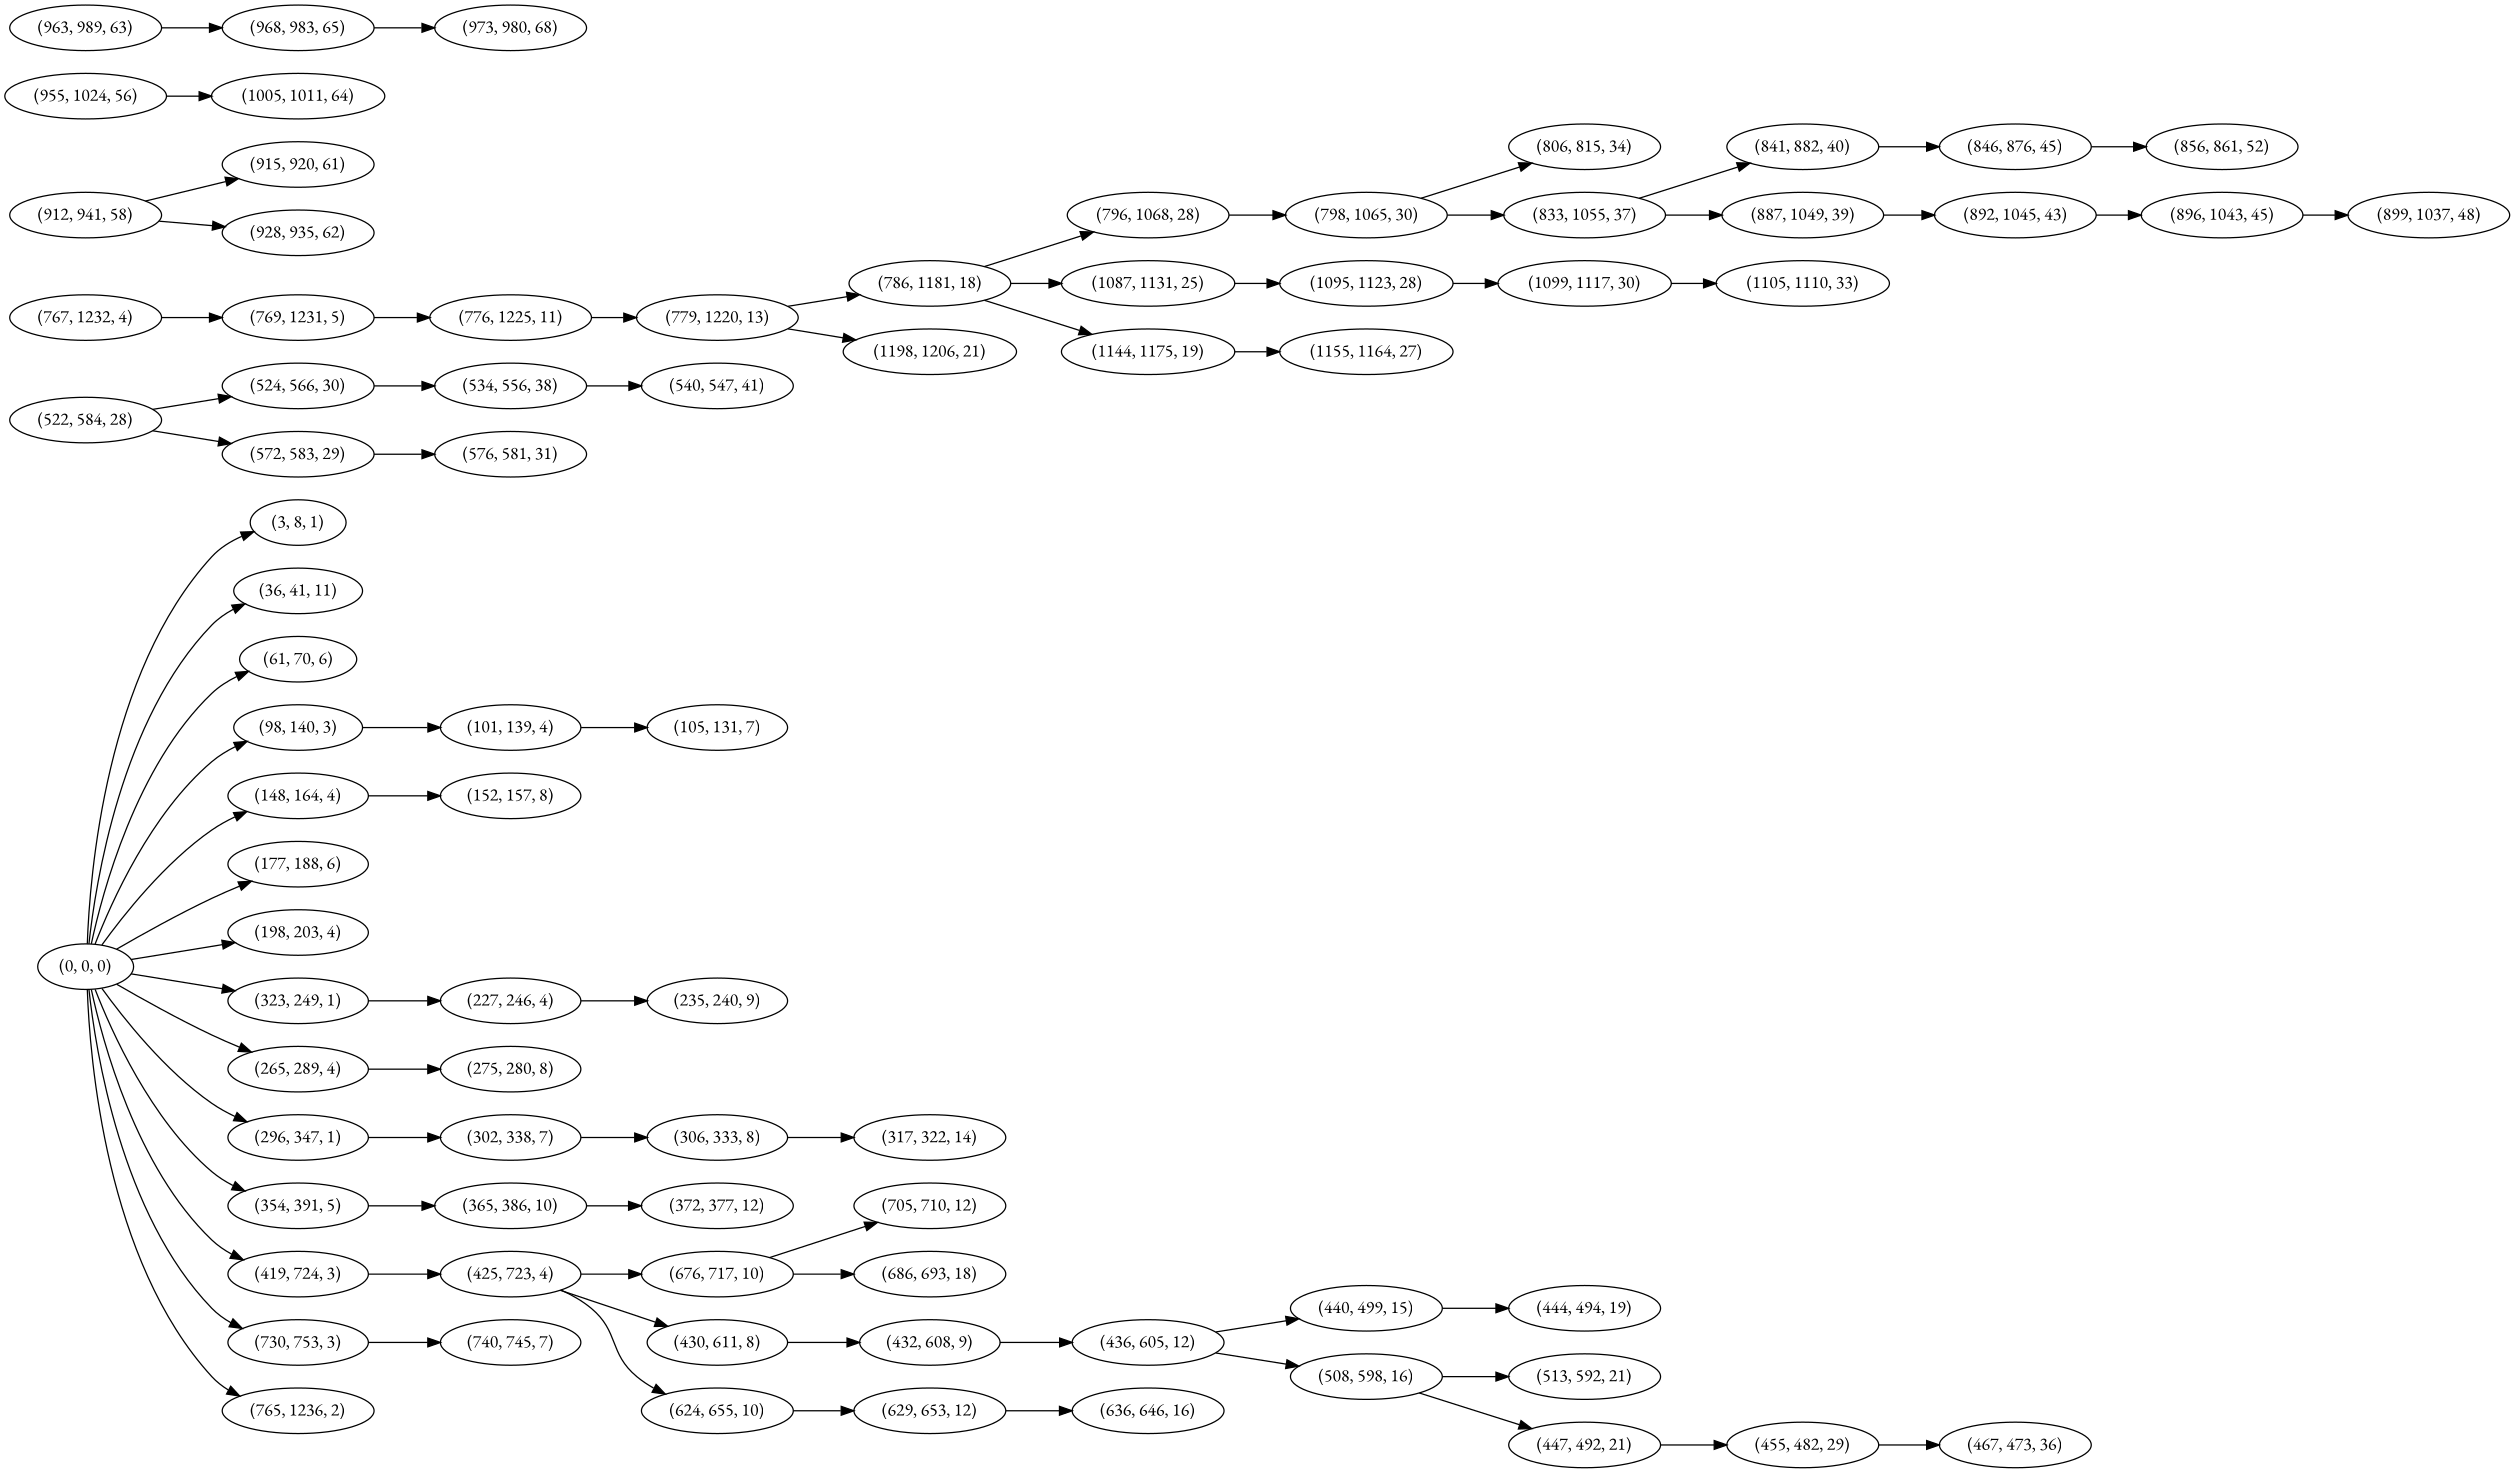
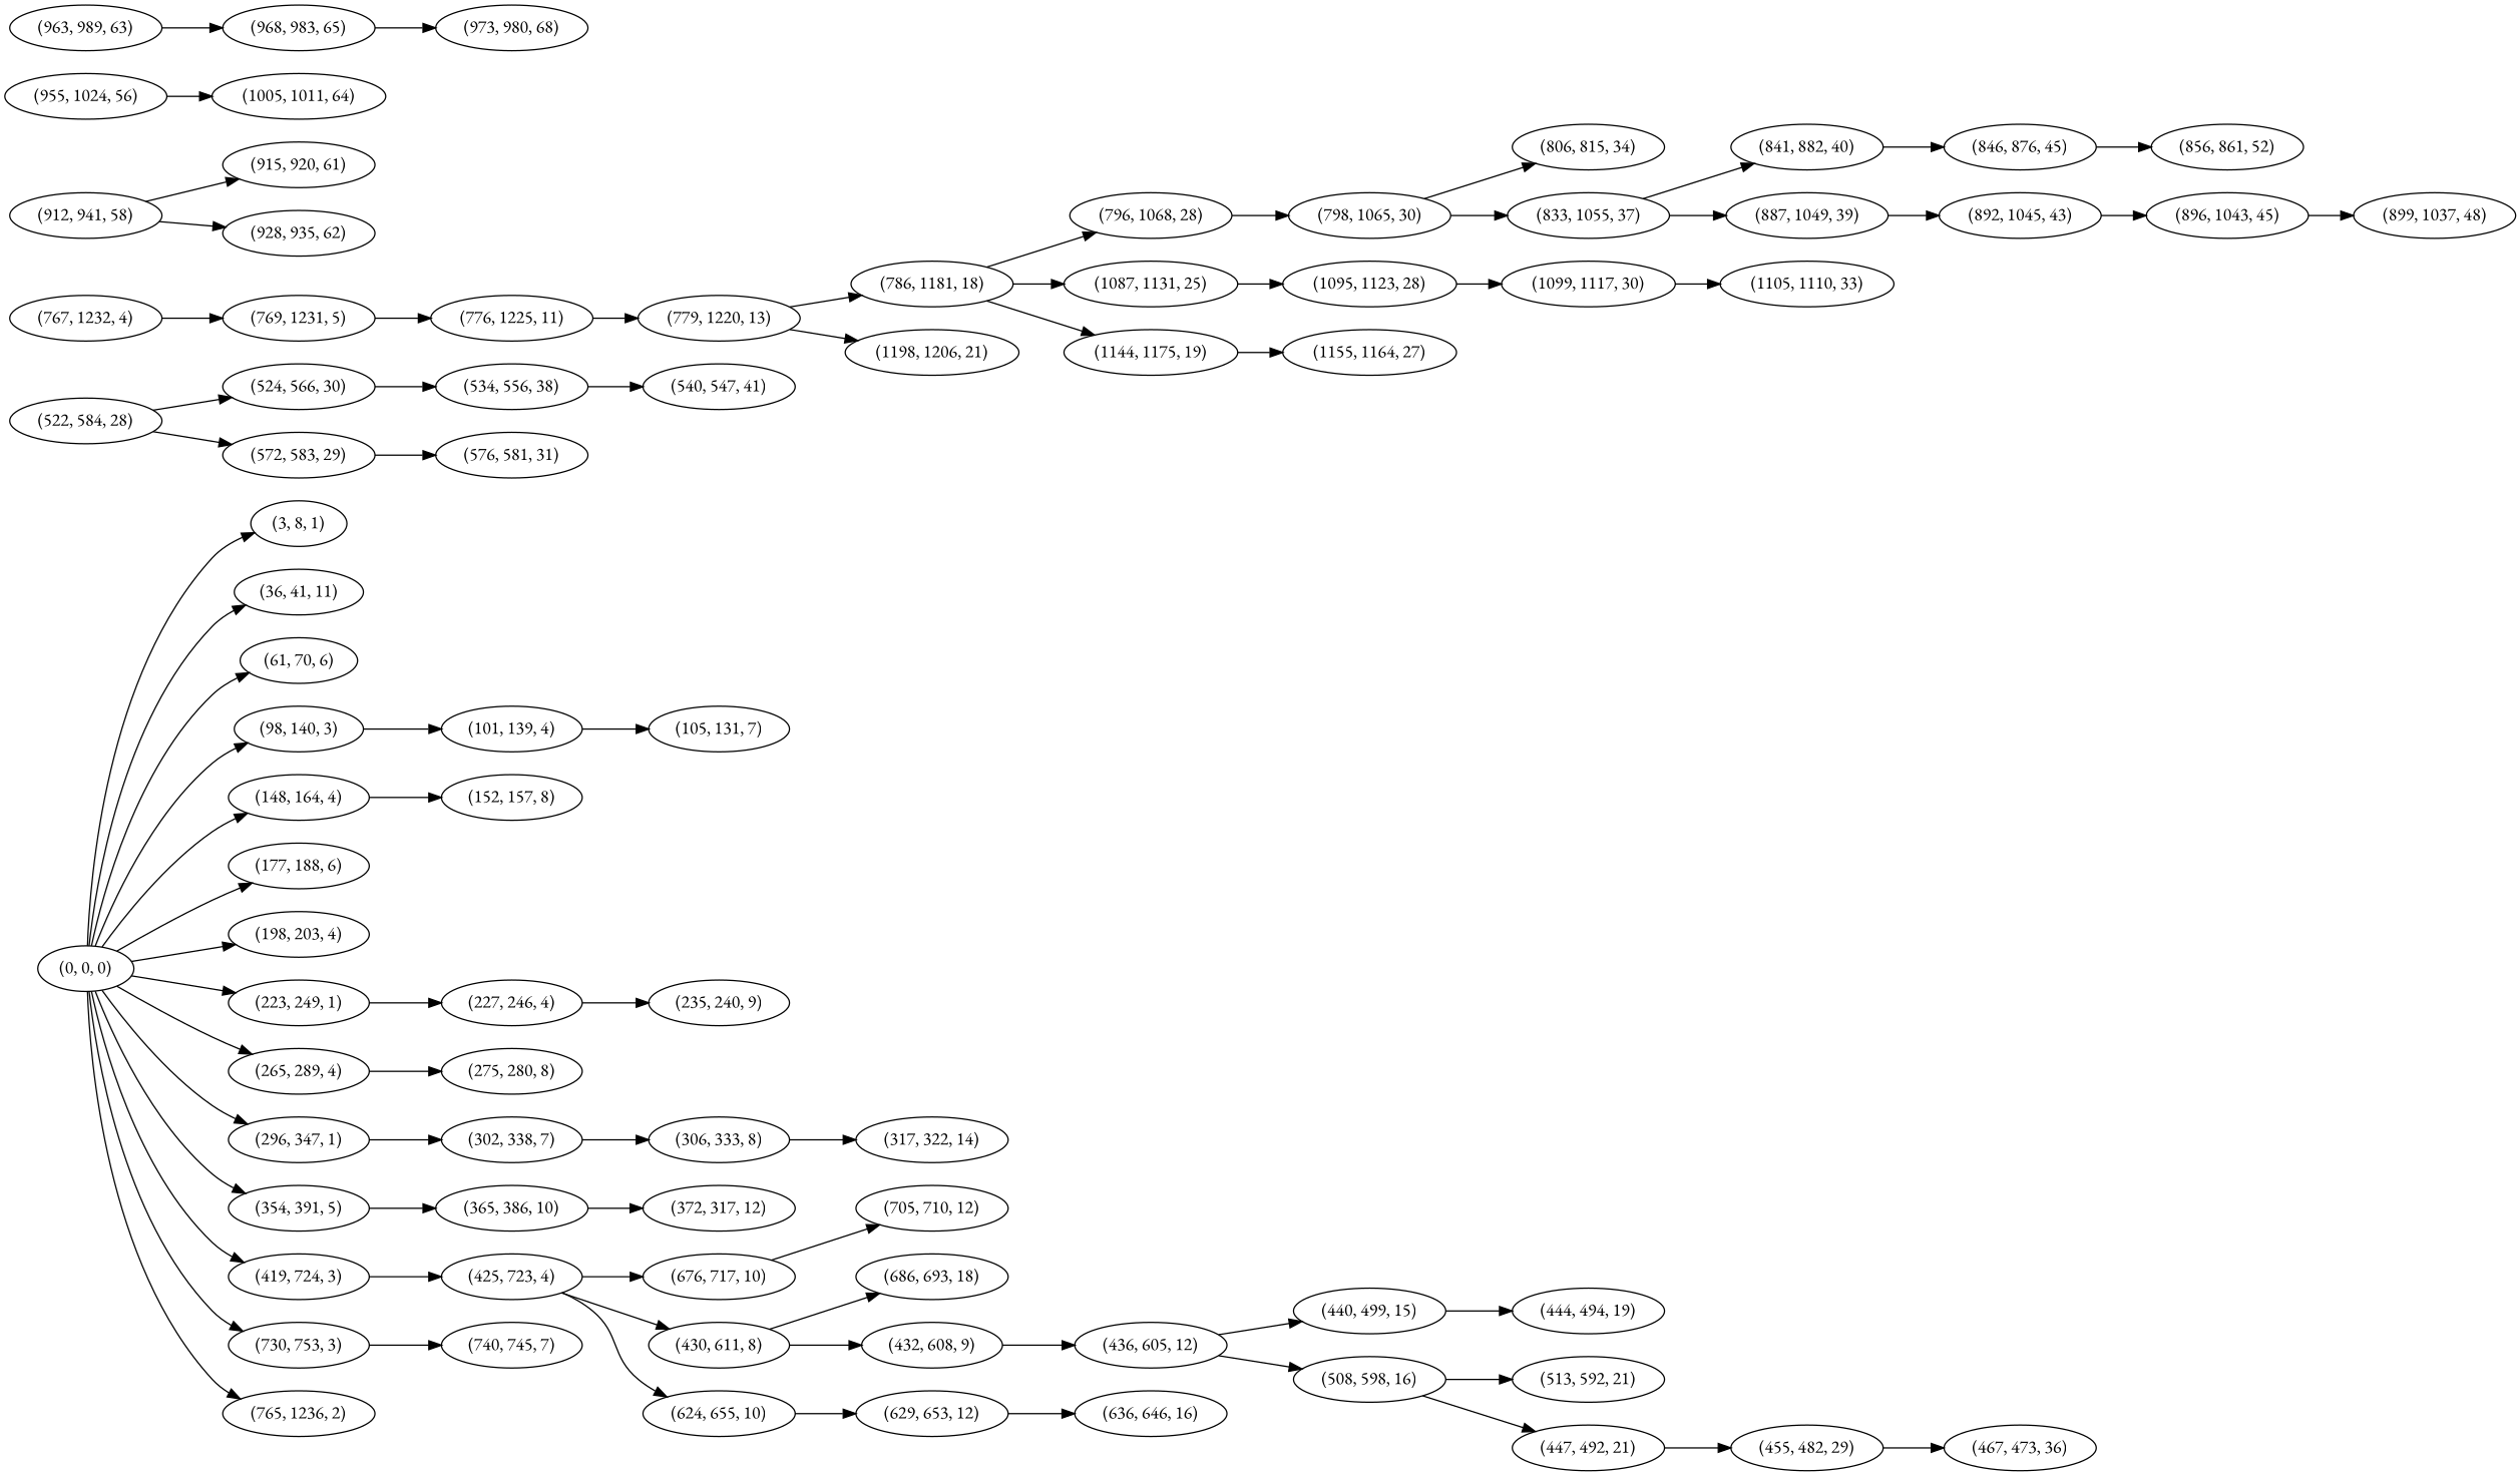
  digraph {
    fontname="EB Garamond"
    rankdir=LR
    node [fontname="EB Garamond"]
    edge [fontname="EB Garamond"]
    "(0, 0, 0)"
    "(3, 8, 1)"
    "(36, 41, 11)"
    "(61, 70, 6)"
    "(98, 140, 3)"
    "(148, 164, 4)"
    "(177, 188, 6)"
    "(198, 203, 4)"
-   "(223, 249, 1)" [label="(323, 249, 1)"]
+   "(223, 249, 1)"
    "(265, 289, 4)"
    "(296, 347, 1)"
    "(354, 391, 5)"
    "(419, 724, 3)"
    "(730, 753, 3)"
    "(765, 1236, 2)"
    "(101, 139, 4)"
    "(152, 157, 8)"
    "(227, 246, 4)"
    "(275, 280, 8)"
    "(302, 338, 7)"
    "(365, 386, 10)"
    "(425, 723, 4)"
    "(740, 745, 7)"
    "(105, 131, 7)"
    "(235, 240, 9)"
    "(306, 333, 8)"
    "(317, 322, 14)"
-   "(372, 377, 12)"
+   "(372, 377, 12)" [label="(372, 317, 12)"]
    "(430, 611, 8)"
    "(624, 655, 10)"
    "(676, 717, 10)"
    "(432, 608, 9)"
    "(629, 653, 12)"
    "(686, 693, 18)"
    "(705, 710, 12)"
    "(436, 605, 12)"
    "(440, 499, 15)"
    "(508, 598, 16)"
    "(444, 494, 19)"
    "(447, 492, 21)"
    "(513, 592, 21)"
    "(455, 482, 29)"
    "(467, 473, 36)"
    "(522, 584, 28)"
    "(524, 566, 30)"
    "(572, 583, 29)"
    "(534, 556, 38)"
    "(576, 581, 31)"
    "(540, 547, 41)"
    "(636, 646, 16)"
    "(767, 1232, 4)"
    "(769, 1231, 5)"
    "(776, 1225, 11)"
    "(779, 1220, 13)"
    "(786, 1181, 18)"
    "(1198, 1206, 21)"
    "(796, 1068, 28)"
    "(1087, 1131, 25)"
    "(1144, 1175, 19)"
    "(798, 1065, 30)"
    "(1095, 1123, 28)"
    "(1155, 1164, 27)"
    "(806, 815, 34)"
    "(833, 1055, 37)"
    "(841, 882, 40)"
    "(887, 1049, 39)"
    "(846, 876, 45)"
    "(892, 1045, 43)"
    "(856, 861, 52)"
    "(896, 1043, 45)"
    "(899, 1037, 48)"
    "(912, 941, 58)"
    "(915, 920, 61)"
    "(928, 935, 62)"
    "(955, 1024, 56)"
    "(1005, 1011, 64)"
    "(963, 989, 63)"
    "(968, 983, 65)"
    "(973, 980, 68)"
    "(1099, 1117, 30)"
    "(1105, 1110, 33)"
    "(0, 0, 0)" -> "(3, 8, 1)"
    "(0, 0, 0)" -> "(36, 41, 11)"
    "(0, 0, 0)" -> "(61, 70, 6)"
    "(0, 0, 0)" -> "(98, 140, 3)"
    "(0, 0, 0)" -> "(148, 164, 4)"
    "(0, 0, 0)" -> "(177, 188, 6)"
    "(0, 0, 0)" -> "(198, 203, 4)"
    "(0, 0, 0)" -> "(223, 249, 1)"
    "(0, 0, 0)" -> "(265, 289, 4)"
    "(0, 0, 0)" -> "(296, 347, 1)"
    "(0, 0, 0)" -> "(354, 391, 5)"
    "(0, 0, 0)" -> "(419, 724, 3)"
    "(0, 0, 0)" -> "(730, 753, 3)"
    "(0, 0, 0)" -> "(765, 1236, 2)"
    "(98, 140, 3)" -> "(101, 139, 4)"
    "(148, 164, 4)" -> "(152, 157, 8)"
    "(223, 249, 1)" -> "(227, 246, 4)"
    "(265, 289, 4)" -> "(275, 280, 8)"
    "(296, 347, 1)" -> "(302, 338, 7)"
    "(354, 391, 5)" -> "(365, 386, 10)"
    "(419, 724, 3)" -> "(425, 723, 4)"
    "(730, 753, 3)" -> "(740, 745, 7)"
    "(101, 139, 4)" -> "(105, 131, 7)"
    "(227, 246, 4)" -> "(235, 240, 9)"
    "(302, 338, 7)" -> "(306, 333, 8)"
    "(365, 386, 10)" -> "(372, 377, 12)"
    "(425, 723, 4)" -> "(430, 611, 8)"
    "(425, 723, 4)" -> "(624, 655, 10)"
    "(425, 723, 4)" -> "(676, 717, 10)"
    "(306, 333, 8)" -> "(317, 322, 14)"
    "(430, 611, 8)" -> "(432, 608, 9)"
    "(624, 655, 10)" -> "(629, 653, 12)"
-   "(676, 717, 10)" -> "(686, 693, 18)"
+   "(430, 611, 8)" -> "(686, 693, 18)"
    "(676, 717, 10)" -> "(705, 710, 12)"
    "(432, 608, 9)" -> "(436, 605, 12)"
    "(629, 653, 12)" -> "(636, 646, 16)"
    "(436, 605, 12)" -> "(440, 499, 15)"
    "(436, 605, 12)" -> "(508, 598, 16)"
    "(440, 499, 15)" -> "(444, 494, 19)"
    "(508, 598, 16)" -> "(447, 492, 21)"
    "(508, 598, 16)" -> "(513, 592, 21)"
    "(447, 492, 21)" -> "(455, 482, 29)"
    "(455, 482, 29)" -> "(467, 473, 36)"
    "(522, 584, 28)" -> "(524, 566, 30)"
    "(522, 584, 28)" -> "(572, 583, 29)"
    "(524, 566, 30)" -> "(534, 556, 38)"
    "(572, 583, 29)" -> "(576, 581, 31)"
    "(534, 556, 38)" -> "(540, 547, 41)"
    "(767, 1232, 4)" -> "(769, 1231, 5)"
    "(769, 1231, 5)" -> "(776, 1225, 11)"
    "(776, 1225, 11)" -> "(779, 1220, 13)"
    "(779, 1220, 13)" -> "(786, 1181, 18)"
    "(779, 1220, 13)" -> "(1198, 1206, 21)"
    "(786, 1181, 18)" -> "(796, 1068, 28)"
    "(786, 1181, 18)" -> "(1087, 1131, 25)"
    "(786, 1181, 18)" -> "(1144, 1175, 19)"
    "(796, 1068, 28)" -> "(798, 1065, 30)"
    "(1087, 1131, 25)" -> "(1095, 1123, 28)"
    "(1144, 1175, 19)" -> "(1155, 1164, 27)"
    "(798, 1065, 30)" -> "(806, 815, 34)"
    "(798, 1065, 30)" -> "(833, 1055, 37)"
    "(1095, 1123, 28)" -> "(1099, 1117, 30)"
    "(833, 1055, 37)" -> "(841, 882, 40)"
    "(833, 1055, 37)" -> "(887, 1049, 39)"
    "(841, 882, 40)" -> "(846, 876, 45)"
    "(887, 1049, 39)" -> "(892, 1045, 43)"
    "(846, 876, 45)" -> "(856, 861, 52)"
    "(892, 1045, 43)" -> "(896, 1043, 45)"
    "(896, 1043, 45)" -> "(899, 1037, 48)"
    "(912, 941, 58)" -> "(915, 920, 61)"
    "(912, 941, 58)" -> "(928, 935, 62)"
    "(955, 1024, 56)" -> "(1005, 1011, 64)"
    "(963, 989, 63)" -> "(968, 983, 65)"
    "(968, 983, 65)" -> "(973, 980, 68)"
    "(1099, 1117, 30)" -> "(1105, 1110, 33)"
  }
